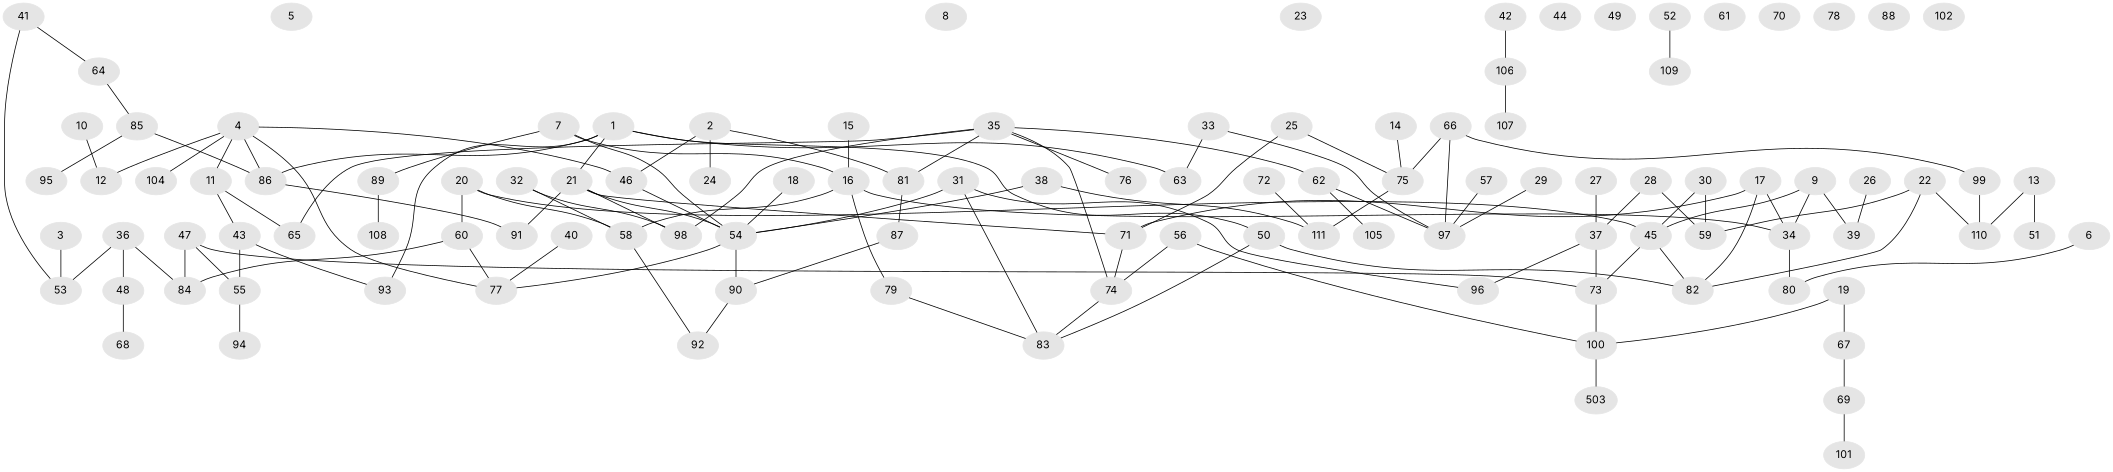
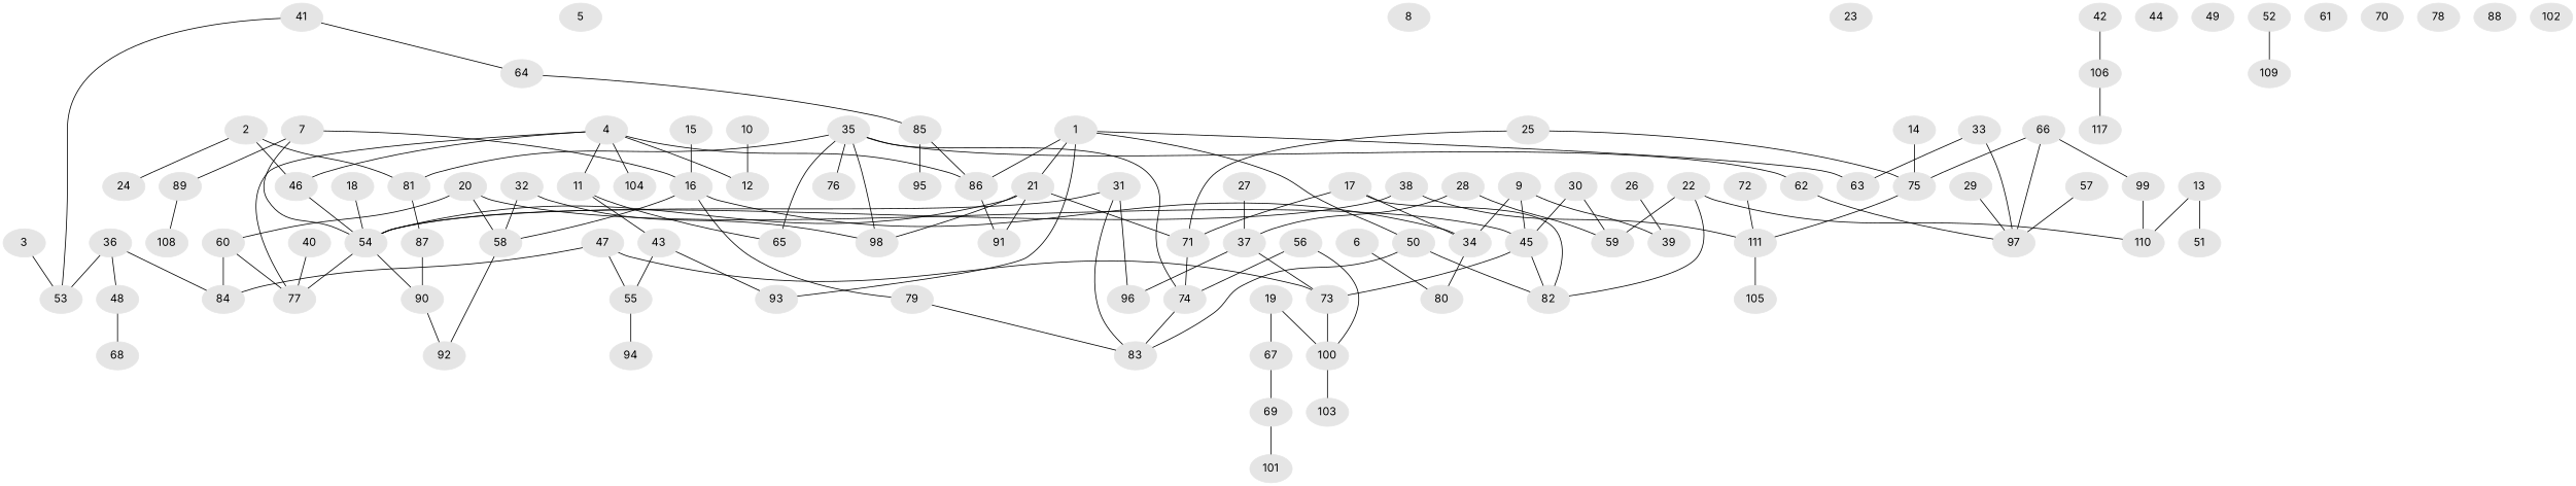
  graph {
    fontname=Inter
    node [color=gray90 fontname=Inter style=filled]
    edge [fontname=Inter]
    1
    21
    50
    63
    86
    93
    54
    71
    91
    98
    82
    83
    2
    24
    46
    81
    87
    3
    53
    4
    11
    12
    77
    104
    43
    65
    5
    6
    80
    7
    16
    89
    34
    58
    79
    90
    108
    8
    9
    39
    45
    73
    10
    55
    13
    51
    110
    14
    75
    74
    111
    15
    92
    17
    18
    19
    67
    100
    69
-   103 [label=503]
+   103
    20
    60
    84
    22
    59
    23
    25
    26
    27
    37
    96
    28
    29
    97
    30
    31
    32
    33
    35
    62
    76
    40
    105
    36
    48
    68
    38
    41
    64
    85
    42
    106
-   107
+   107 [label=117]
    94
    44
    47
    49
    52
    109
    56
    57
    61
    95
    66
    99
    101
    70
    72
    78
    88
    102
    1 -- 21
    1 -- 50
    1 -- 63
    1 -- 86
    1 -- 93
    21 -- 54
    21 -- 71
    21 -- 91
    21 -- 98
    50 -- 82
    50 -- 83
    86 -- 91
    54 -- 77
    54 -- 90
    71 -- 74
    2 -- 24
    2 -- 46
    2 -- 81
    46 -- 54
    81 -- 87
    87 -- 90
    3 -- 53
    4 -- 86
    4 -- 46
    4 -- 11
    4 -- 12
    4 -- 77
    4 -- 104
    11 -- 43
    11 -- 65
    43 -- 93
    43 -- 55
    6 -- 80
    7 -- 54
    7 -- 16
    7 -- 89
    16 -- 34
    16 -- 58
    16 -- 79
    89 -- 108
    34 -- 80
    58 -- 92
    79 -- 83
    90 -- 92
    9 -- 34
    9 -- 39
    9 -- 45
    45 -- 82
    45 -- 73
    73 -- 100
    10 -- 12
    55 -- 94
    13 -- 51
    13 -- 110
    14 -- 75
    75 -- 111
    74 -- 83
    15 -- 16
    17 -- 71
    17 -- 82
    17 -- 34
    18 -- 54
    19 -- 67
    19 -- 100
    67 -- 69
    100 -- 103
    69 -- 101
    20 -- 58
    20 -- 45
    20 -- 60
    60 -- 77
    60 -- 84
    22 -- 82
    22 -- 110
    22 -- 59
    25 -- 71
    25 -- 75
    26 -- 39
    27 -- 37
    37 -- 73
    37 -- 96
    28 -- 59
    28 -- 37
    29 -- 97
    30 -- 45
    30 -- 59
    31 -- 54
    31 -- 83
    31 -- 96
    32 -- 98
    32 -- 58
    33 -- 63
    33 -- 97
    35 -- 98
    35 -- 81
    35 -- 65
    35 -- 74
    35 -- 62
    35 -- 76
    62 -- 97
-   62 -- 105
+   111 -- 105
    40 -- 77
    36 -- 53
    36 -- 84
    36 -- 48
    48 -- 68
    38 -- 54
    38 -- 111
    41 -- 53
    41 -- 64
    64 -- 85
    85 -- 86
    85 -- 95
    42 -- 106
    106 -- 107
    47 -- 73
    47 -- 55
    47 -- 84
    52 -- 109
    56 -- 74
    56 -- 100
    57 -- 97
    66 -- 75
    66 -- 97
    66 -- 99
    99 -- 110
    72 -- 111
  }
